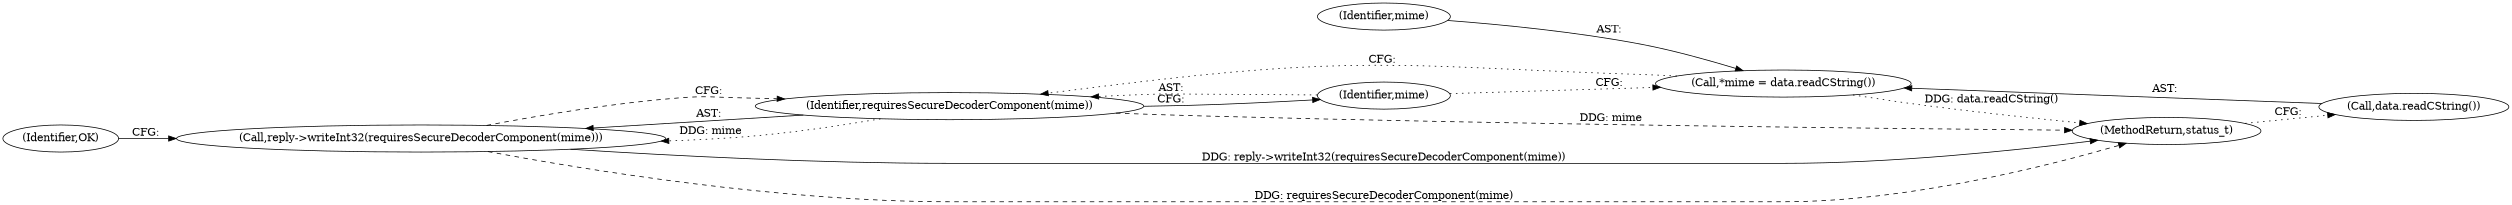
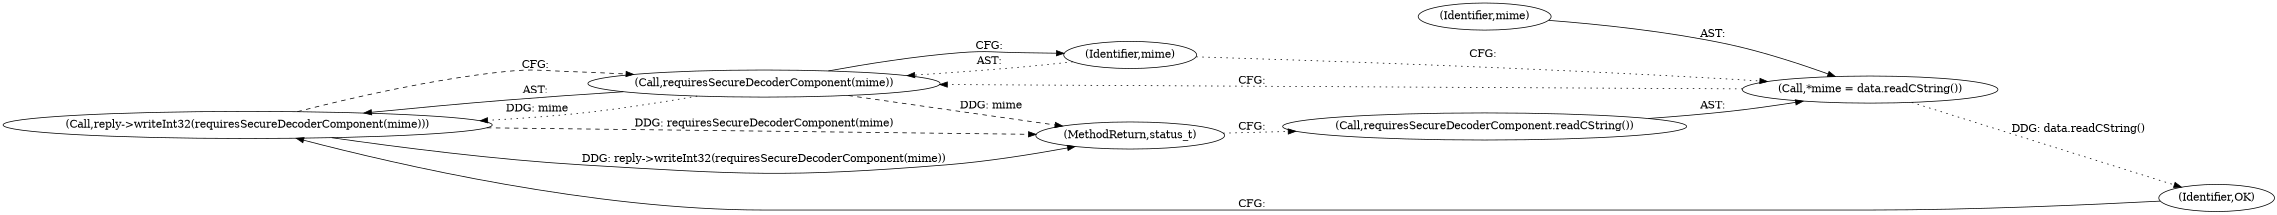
  digraph {
    rankdir=LR
    edge [style=solid]
    n1 [label="(Call,reply->writeInt32(requiresSecureDecoderComponent(mime)))"]
-   n2 [label="(Identifier,requiresSecureDecoderComponent(mime))"]
+   n2 [label="(Call,requiresSecureDecoderComponent(mime))"]
    n3 [label="(MethodReturn,status_t)"]
    n4 [label="(Identifier,mime)"]
-   n5 [label="(Call,data.readCString())"]
+   n5 [label="(Call,requiresSecureDecoderComponent.readCString())"]
    n6 [label="(Call,*mime = data.readCString())"]
    n7 [label="(Identifier,mime)"]
    n8 [label="(Identifier,OK)"]
    n1 -> n2 [label="CFG: " style=dashed]
    n1 -> n3 [label="DDG: reply->writeInt32(requiresSecureDecoderComponent(mime))"]
    n1 -> n3 [label="DDG: requiresSecureDecoderComponent(mime)" style=dashed]
    n2 -> n1 [label="AST: "]
    n2 -> n1 [label="DDG: mime" style=dotted]
    n2 -> n3 [label="DDG: mime" style=dashed]
    n2 -> n4 [label="CFG: "]
    n3 -> n5 [label="CFG: " style=dotted]
    n4 -> n2 [label="AST: " style=dotted]
    n4 -> n6 [label="CFG: " style=dotted]
    n5 -> n6 [label="AST: "]
    n6 -> n2 [label="CFG: " style=dotted]
-   n6 -> n3 [label="DDG: data.readCString()" style=dotted]
+   n6 -> n8 [label="DDG: data.readCString()" style=dotted]
    n7 -> n6 [label="AST: "]
    n8 -> n1 [label="CFG: "]
  }
